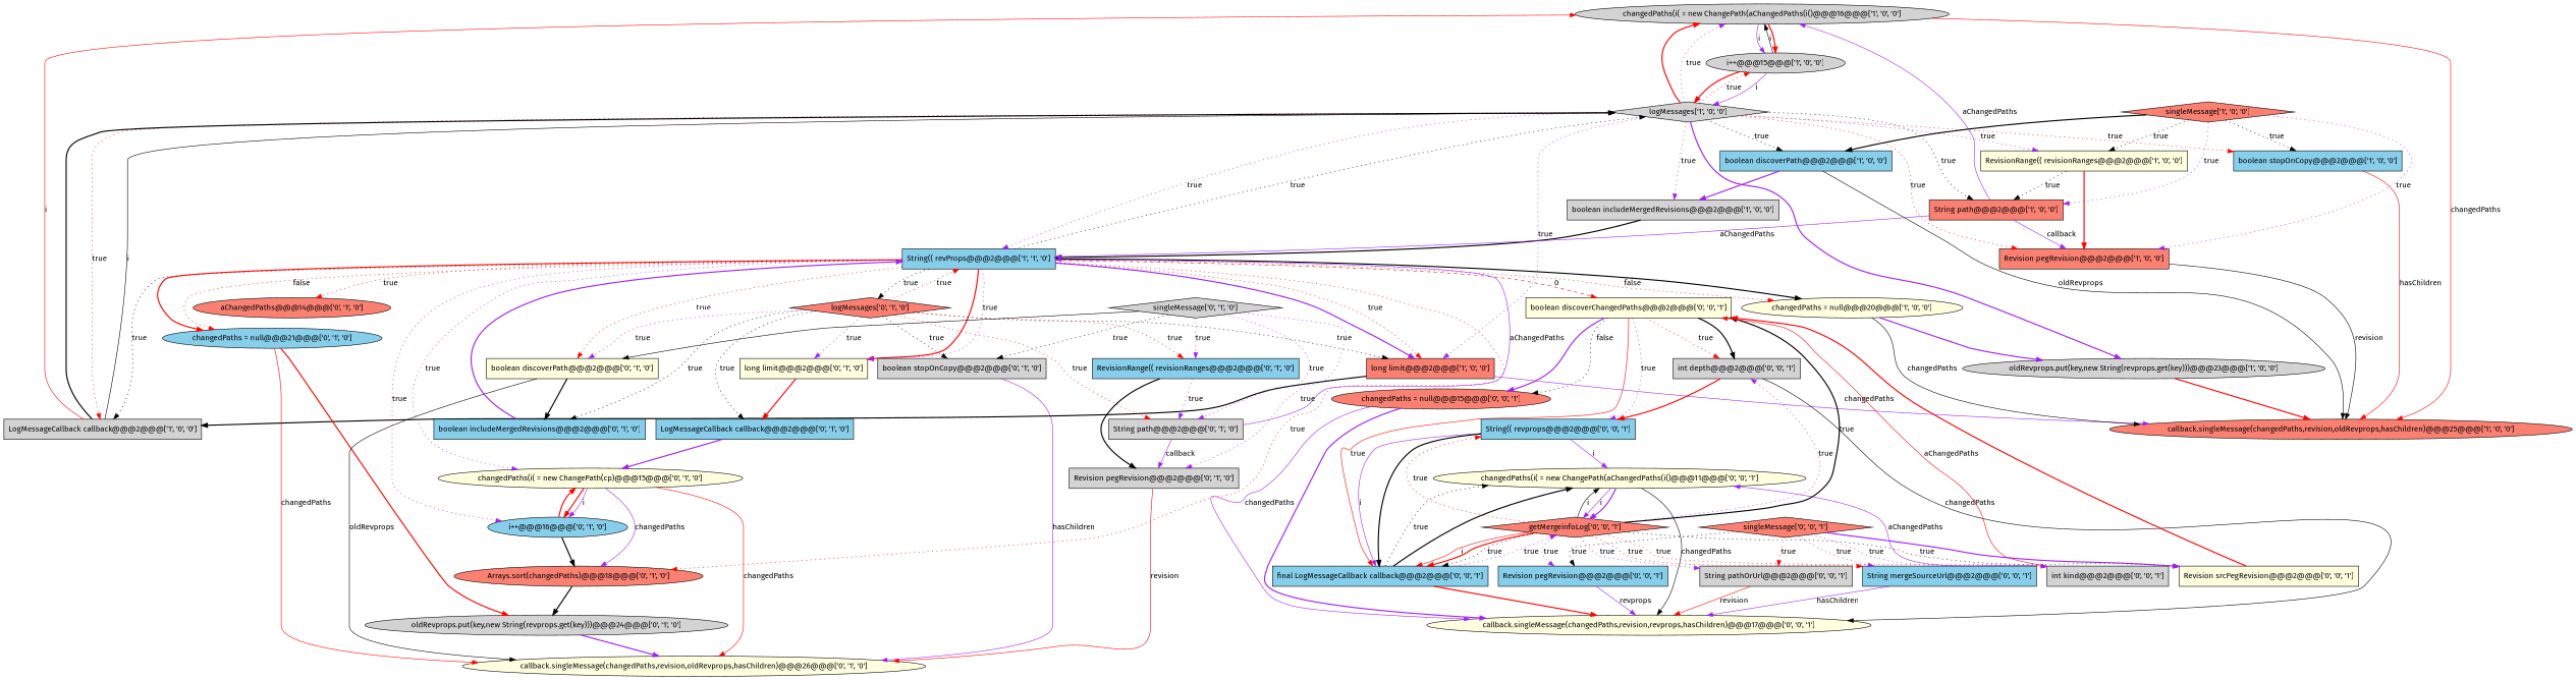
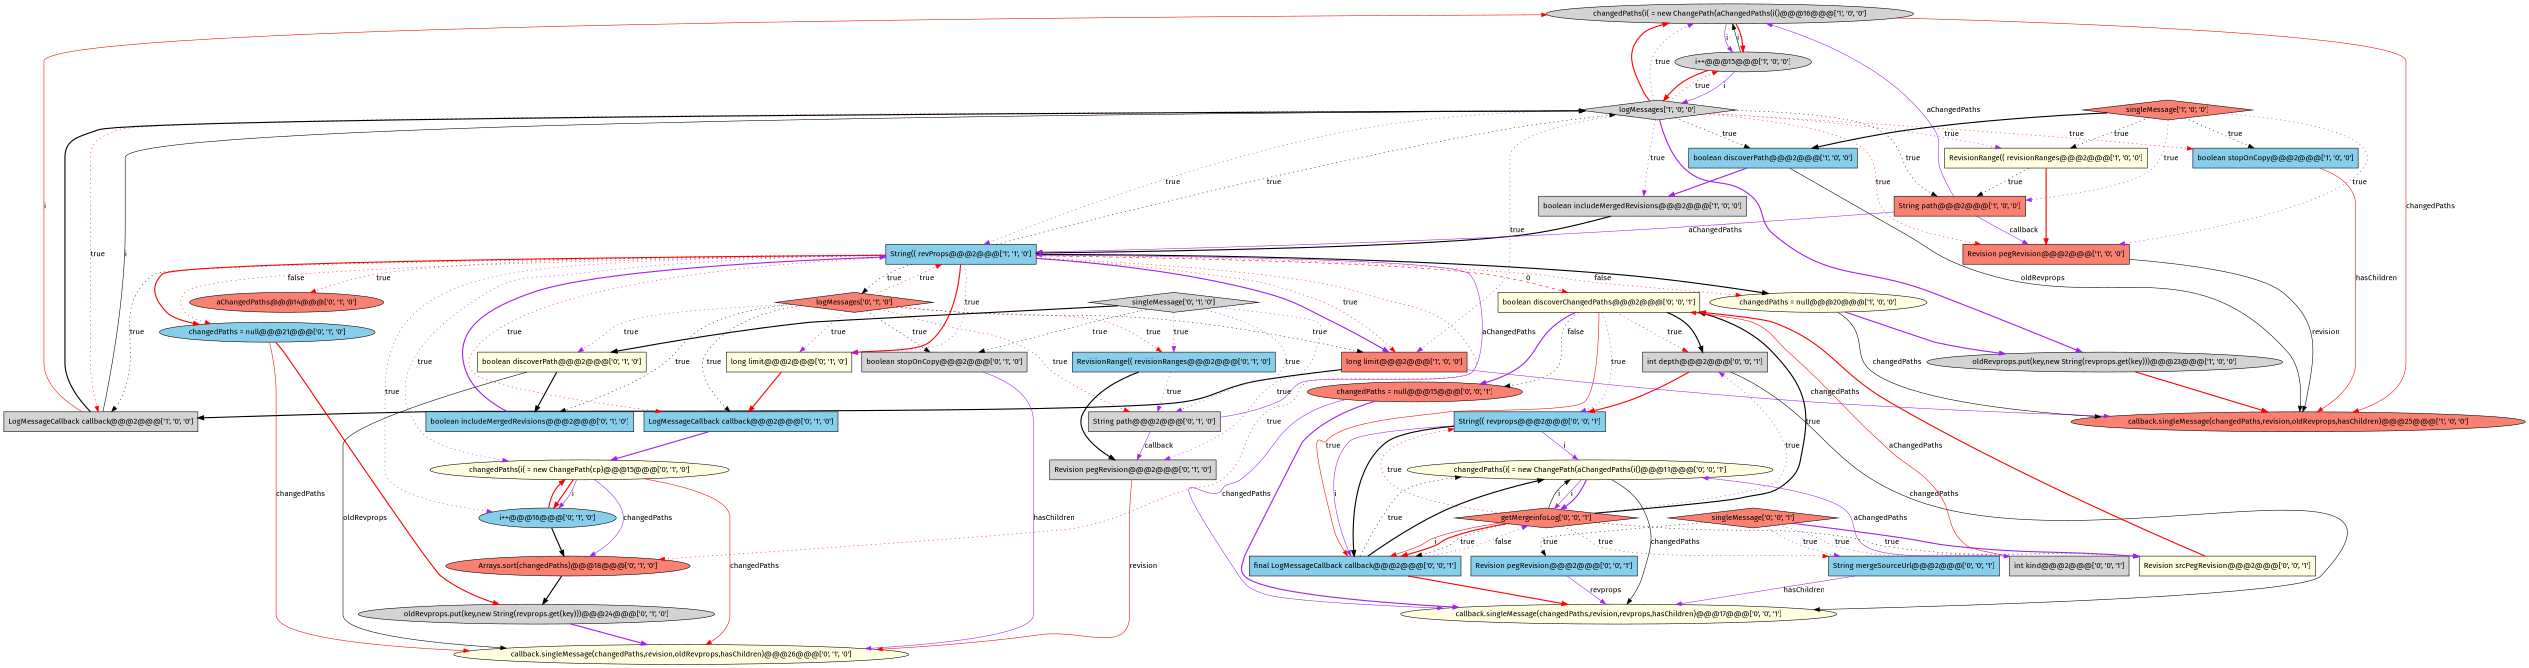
  digraph {
    fontname="Fira Sans"
    node [fillcolor=lightgrey fontname="Fira Sans" shape=box style=filled]
    edge [color=purple fontname="Fira Sans" style=dotted]
    n1 [label="changedPaths(i( = new ChangePath(aChangedPaths(i()@@@16@@@['1', '0', '0']" shape=ellipse]
    n2 [fillcolor=salmon label="callback.singleMessage(changedPaths,revision,oldRevprops,hasChildren)@@@25@@@['1', '0', '0']" shape=ellipse]
    n3 [label="i++@@@15@@@['1', '0', '0']" shape=ellipse]
    n4 [label="logMessages['1', '0', '0']" shape=diamond]
    n5 [fillcolor=salmon label="Arrays.sort(changedPaths)@@@18@@@['0', '1', '0']" shape=ellipse]
    n6 [label="oldRevprops.put(key,new String(revprops.get(key)))@@@24@@@['0', '1', '0']" shape=ellipse]
    n7 [fillcolor=lightyellow label="callback.singleMessage(changedPaths,revision,oldRevprops,hasChildren)@@@26@@@['0', '1', '0']" shape=ellipse]
    n8 [fillcolor=salmon label="long limit@@@2@@@['1', '0', '0']"]
    n9 [label="LogMessageCallback callback@@@2@@@['1', '0', '0']"]
    n10 [label="boolean includeMergedRevisions@@@2@@@['1', '0', '0']"]
    n11 [fillcolor=skyblue label="String(( revProps@@@2@@@['1', '1', '0']"]
    n12 [fillcolor=lightyellow label="changedPaths = null@@@20@@@['1', '0', '0']" shape=ellipse]
    n13 [fillcolor=lightyellow label="boolean discoverChangedPaths@@@2@@@['0', '0', '1']"]
    n14 [fillcolor=lightyellow label="long limit@@@2@@@['0', '1', '0']"]
    n15 [fillcolor=skyblue label="LogMessageCallback callback@@@2@@@['0', '1', '0']"]
    n16 [fillcolor=skyblue label="changedPaths = null@@@21@@@['0', '1', '0']" shape=ellipse]
    n17 [fillcolor=salmon label="aChangedPaths@@@14@@@['0', '1', '0']" shape=ellipse]
    n18 [fillcolor=skyblue label="i++@@@16@@@['0', '1', '0']" shape=ellipse]
    n19 [fillcolor=salmon label="logMessages['0', '1', '0']" shape=diamond]
    n20 [fillcolor=lightyellow label="changedPaths(i( = new ChangePath(cp)@@@15@@@['0', '1', '0']" shape=ellipse]
    n21 [label="oldRevprops.put(key,new String(revprops.get(key)))@@@23@@@['1', '0', '0']" shape=ellipse]
    n22 [fillcolor=skyblue label="RevisionRange(( revisionRanges@@@2@@@['0', '1', '0']"]
    n23 [label="String path@@@2@@@['0', '1', '0']"]
    n24 [label="Revision pegRevision@@@2@@@['0', '1', '0']"]
    n25 [fillcolor=salmon label="getMergeinfoLog['0', '0', '1']" shape=diamond]
    n26 [fillcolor=lightyellow label="changedPaths(i( = new ChangePath(aChangedPaths(i()@@@11@@@['0', '0', '1']" shape=ellipse]
    n27 [fillcolor=skyblue label="Revision pegRevision@@@2@@@['0', '0', '1']"]
-   n28 [label="String pathOrUrl@@@2@@@['0', '0', '1']"]
    n29 [label="int depth@@@2@@@['0', '0', '1']"]
    n30 [fillcolor=skyblue label="String mergeSourceUrl@@@2@@@['0', '0', '1']"]
    n31 [fillcolor=skyblue label="final LogMessageCallback callback@@@2@@@['0', '0', '1']"]
    n32 [fillcolor=lightyellow label="Revision srcPegRevision@@@2@@@['0', '0', '1']"]
    n33 [fillcolor=skyblue label="String(( revprops@@@2@@@['0', '0', '1']"]
    n34 [label="int kind@@@2@@@['0', '0', '1']"]
    n35 [fillcolor=lightyellow label="callback.singleMessage(changedPaths,revision,revprops,hasChildren)@@@17@@@['0', '0', '1']" shape=ellipse]
    n36 [fillcolor=salmon label="changedPaths = null@@@15@@@['0', '0', '1']" shape=ellipse]
    n37 [fillcolor=skyblue label="boolean stopOnCopy@@@2@@@['1', '0', '0']"]
    n38 [fillcolor=salmon label="Revision pegRevision@@@2@@@['1', '0', '0']"]
    n39 [fillcolor=lightyellow label="RevisionRange(( revisionRanges@@@2@@@['1', '0', '0']"]
    n40 [fillcolor=salmon label="String path@@@2@@@['1', '0', '0']"]
    n41 [fillcolor=skyblue label="boolean discoverPath@@@2@@@['1', '0', '0']"]
    n42 [fillcolor=lightyellow label="boolean discoverPath@@@2@@@['0', '1', '0']"]
    n43 [fillcolor=skyblue label="boolean includeMergedRevisions@@@2@@@['0', '1', '0']"]
    n44 [label="boolean stopOnCopy@@@2@@@['0', '1', '0']"]
    n45 [fillcolor=salmon label="singleMessage['1', '0', '0']" shape=diamond]
    n46 [label="singleMessage['0', '1', '0']" shape=diamond]
    n47 [fillcolor=salmon label="singleMessage['0', '0', '1']" shape=diamond]
    n1 -> n2 [color=red label=changedPaths style=solid]
    n1 -> n3 [color=red style=bold]
    n1 -> n3 [label=i style=solid]
    n3 -> n1 [color=black label=i style=solid]
    n3 -> n4 [label=i style=solid]
    n3 -> n4 [color=red style=bold]
    n4 -> n1 [color=red style=bold]
    n4 -> n1 [label=true]
    n4 -> n3 [color=red label=true]
    n4 -> n8 [label=true]
    n4 -> n9 [color=red label=true]
    n4 -> n10 [label=true]
    n4 -> n11 [label=true]
    n4 -> n21 [style=bold]
    n4 -> n37 [color=red label=true]
    n4 -> n38 [color=red label=true]
    n4 -> n39 [label=true]
    n4 -> n40 [color=black label=true]
    n4 -> n41 [color=black label=true]
    n5 -> n6 [color=black style=bold]
    n6 -> n7 [style=bold]
    n8 -> n2 [label=changedPaths style=solid]
    n8 -> n9 [color=black style=bold]
    n9 -> n1 [color=red label=i style=solid]
    n9 -> n4 [color=black label=i style=solid]
    n9 -> n4 [color=black style=bold]
    n10 -> n11 [color=black style=bold]
    n11 -> n4 [color=black label=true]
    n11 -> n5 [color=red label=true]
    n11 -> n8 [style=bold]
    n11 -> n8 [color=red label=true]
    n11 -> n9 [color=black label=true]
    n11 -> n12 [color=black style=bold]
    n11 -> n12 [color=red label=false]
    n11 -> n13 [color=red label=0 style=dashed]
    n11 -> n14 [color=red style=bold]
    n11 -> n14 [label=true]
-   n11 -> n42 [color=red label=true]
+   n11 -> n15 [color=red label=true]
    n11 -> n16 [color=red style=bold]
    n11 -> n16 [color=red label=false]
    n11 -> n17 [color=red label=true]
    n11 -> n18 [label=true]
    n11 -> n19 [color=black label=true]
    n11 -> n20 [label=true]
    n12 -> n2 [color=black label=changedPaths style=solid]
    n12 -> n21 [style=bold]
    n13 -> n29 [color=red label=true]
    n13 -> n29 [color=black style=bold]
    n13 -> n31 [color=red label=true style=solid]
    n13 -> n33 [label=true]
    n13 -> n36 [color=black label=false]
    n13 -> n36 [style=bold]
    n14 -> n15 [color=red style=bold]
    n15 -> n20 [style=bold]
    n16 -> n6 [color=red style=bold]
    n16 -> n7 [color=red label=changedPaths style=solid]
    n18 -> n5 [color=black style=bold]
    n18 -> n20 [color=red style=bold]
    n19 -> n8 [color=black label=true]
    n19 -> n11 [color=red label=true]
    n19 -> n14 [label=true]
    n19 -> n15 [color=black label=true]
    n19 -> n22 [color=red label=true]
    n19 -> n23 [color=red label=true]
    n19 -> n42 [label=true]
    n19 -> n43 [color=black label=true]
    n19 -> n44 [color=black label=true]
    n20 -> n5 [label=changedPaths style=solid]
    n20 -> n7 [color=red label=changedPaths style=solid]
    n20 -> n18 [color=red style=bold]
    n20 -> n18 [label=i style=solid]
    n21 -> n2 [color=red style=bold]
    n22 -> n23 [label=true]
    n22 -> n24 [color=black style=bold]
    n23 -> n11 [label=aChangedPaths style=solid]
    n23 -> n24 [label=callback style=solid]
    n24 -> n7 [color=red label=revision style=solid]
    n25 -> n13 [color=black label=true style=bold]
    n25 -> n26 [color=black label=i style=solid]
-   n25 -> n27 [label=true]
-   n25 -> n28 [label=true]
    n25 -> n29 [label=true]
    n25 -> n30 [color=red label=true]
    n25 -> n31 [color=red label=i style=solid]
    n25 -> n31 [color=red style=bold]
    n25 -> n31 [color=black label=true]
    n25 -> n32 [color=black label=true]
    n25 -> n33 [color=red label=true]
-   n25 -> n34 [color=red label=true]
    n26 -> n25 [label=i style=solid]
    n26 -> n25 [style=bold]
    n26 -> n35 [color=black label=changedPaths style=solid]
    n27 -> n35 [label=revprops style=solid]
-   n28 -> n35 [color=red label=revision style=solid]
    n29 -> n33 [color=red style=bold]
    n29 -> n35 [color=black label=changedPaths style=solid]
    n30 -> n35 [label=hasChildren style=solid]
-   n31 -> n25 [label=true]
+   n31 -> n25 [label=false]
    n31 -> n26 [color=black label=true]
    n31 -> n26 [color=black style=bold]
    n31 -> n35 [color=red style=bold]
    n32 -> n13 [color=red style=bold]
    n33 -> n26 [label=i style=solid]
    n33 -> n31 [label=i style=solid]
    n33 -> n31 [color=black style=bold]
    n34 -> n13 [color=red label=aChangedPaths style=solid]
    n34 -> n26 [label=aChangedPaths style=solid]
    n36 -> n35 [style=bold]
    n36 -> n35 [label=changedPaths style=solid]
    n37 -> n2 [color=red label=hasChildren style=solid]
    n38 -> n2 [color=black label=revision style=solid]
    n39 -> n38 [color=red style=bold]
    n39 -> n40 [color=black label=true]
    n40 -> n1 [label=aChangedPaths style=solid]
    n40 -> n11 [label=aChangedPaths style=solid]
    n40 -> n38 [label=callback style=solid]
    n41 -> n2 [color=black label=oldRevprops style=solid]
    n41 -> n10 [style=bold]
    n42 -> n7 [color=black label=oldRevprops style=solid]
    n42 -> n43 [color=black style=bold]
    n43 -> n11 [style=bold]
    n44 -> n7 [label=hasChildren style=solid]
    n45 -> n37 [color=black label=true]
    n45 -> n38 [label=true]
    n45 -> n39 [color=black label=true]
    n45 -> n40 [label=true]
    n45 -> n41 [color=black style=bold]
    n46 -> n22 [label=true]
    n46 -> n23 [label=true]
    n46 -> n24 [label=true]
-   n46 -> n42 [color=black style=solid]
+   n46 -> n42 [color=black style=bold]
    n46 -> n44 [color=black label=true]
    n47 -> n27 [color=black label=true]
-   n47 -> n28 [color=red label=true]
    n47 -> n30 [label=true]
    n47 -> n32 [style=bold]
    n47 -> n34 [label=true]
  }
